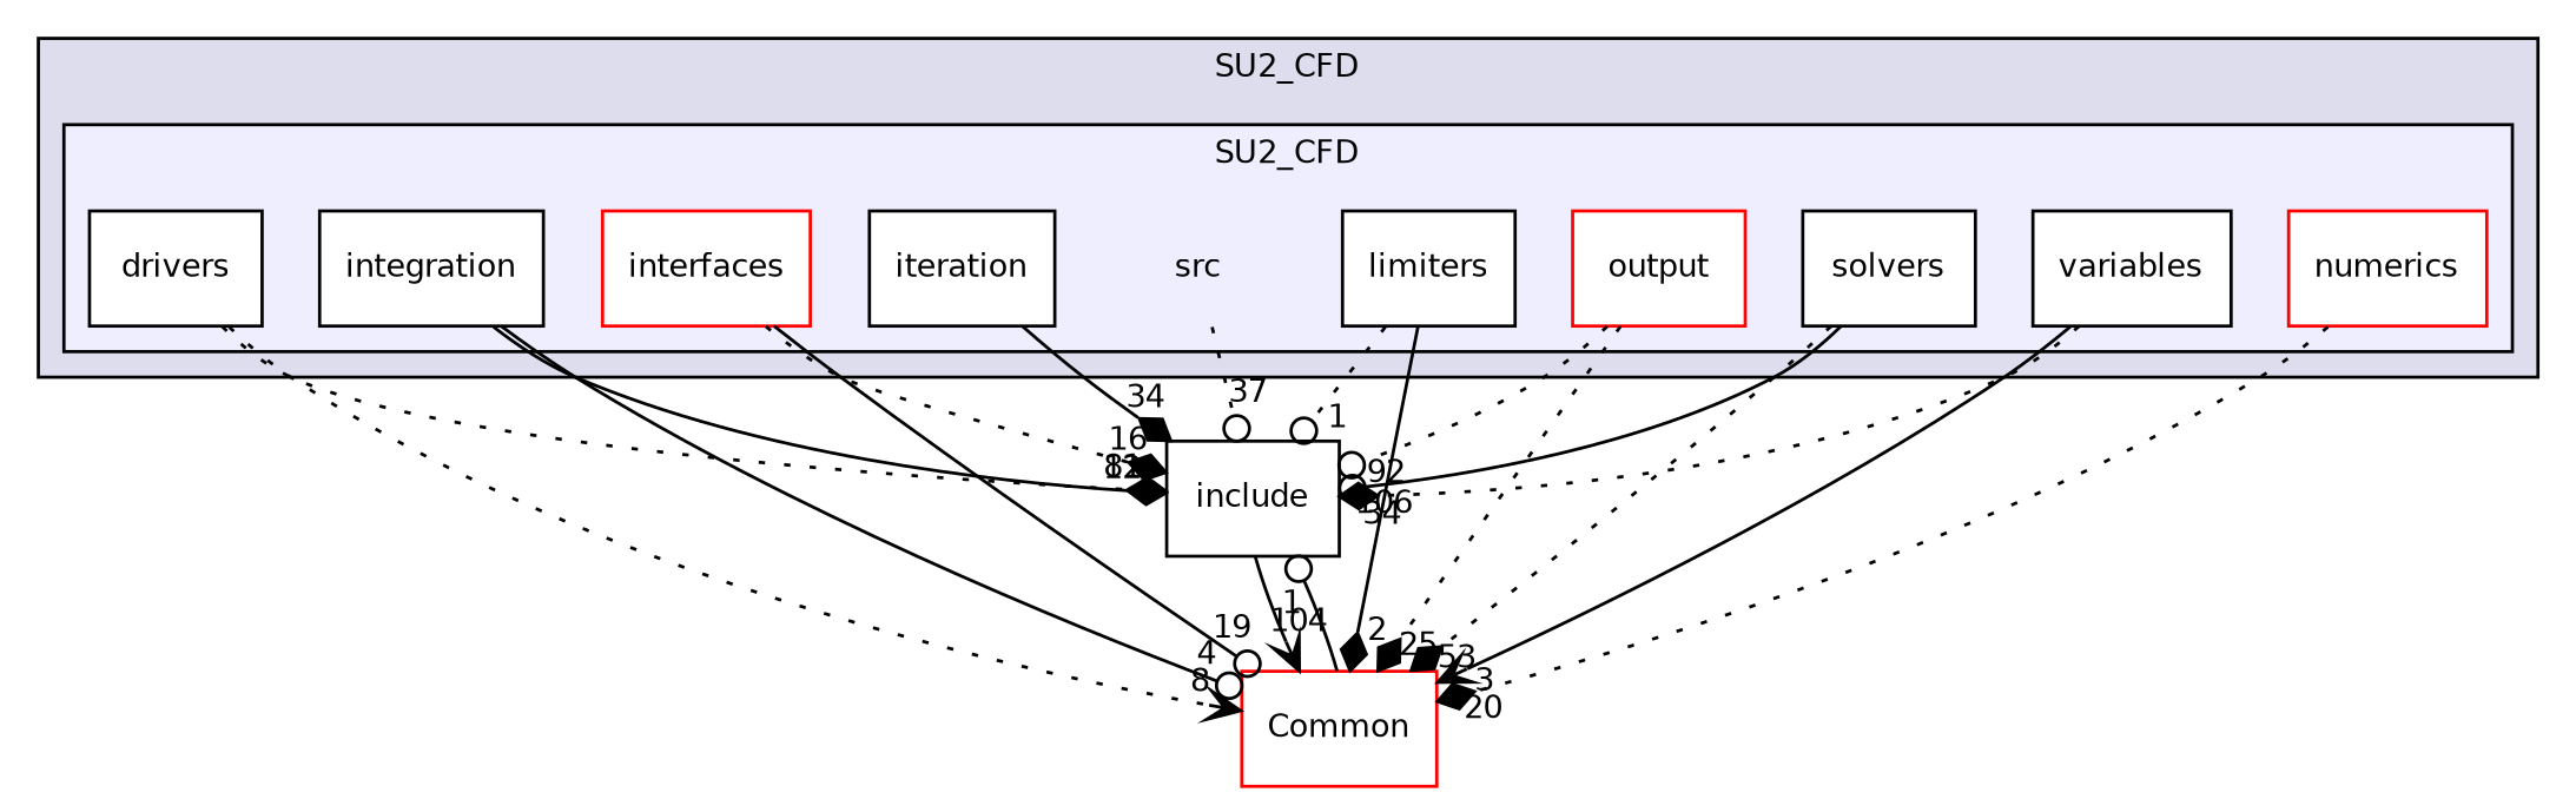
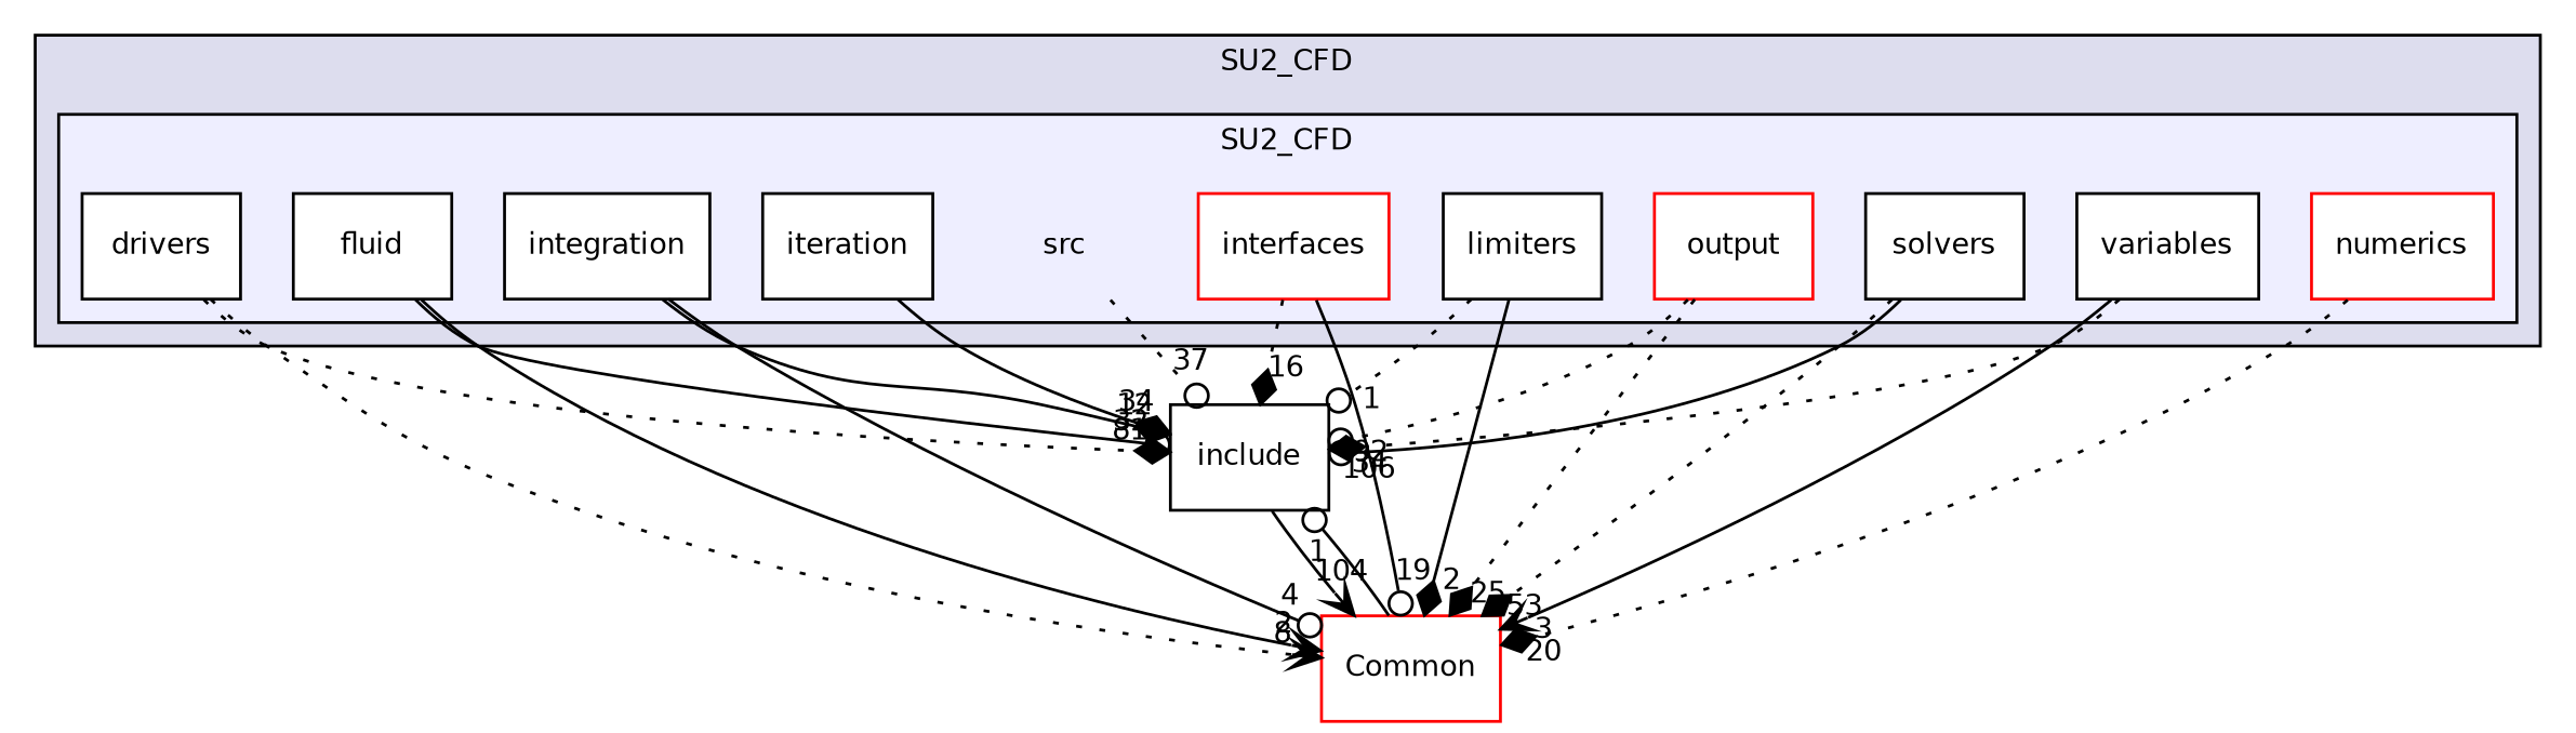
  digraph {
    compound=true
    node [fontname=Helvetica fontsize=10 shape=box color=black fillcolor=white style=filled]
    edge [arrowhead=diamond headlabel=2 labeldistance=1.5 labelfontname=Helvetica labelfontsize=10 style=solid]
    n1 [label=src shape=plaintext color="" fillcolor="" style=""]
    n2 [label=drivers]
+   n3 [label=fluid]
    n4 [label=integration]
    n5 [color=red label=interfaces]
    n6 [label=iteration]
    n7 [label=limiters]
    n8 [color=red label=numerics]
    n9 [color=red label=output]
    n10 [label=solvers]
    n11 [label=variables]
    n12 [label=include]
    n13 [color=red label=Common]
    subgraph cluster_1 {
      bgcolor="#ddddee"
      fontname=Helvetica
      fontsize=10
      label=SU2_CFD
      pencolor=black
      subgraph cluster_2 {
        bgcolor="#eeeeff"
        fontname=Helvetica
        fontsize=10
        label=SU2_CFD
        pencolor=black
        n1
        n2
+       n3
        n4
        n5
        n6
        n7
        n8
        n9
        n10
        n11
      }
    }
    n1 -> n12 [arrowhead=odot headlabel=37 style=dotted]
    n2 -> n12 [headlabel=81 style=dotted]
    n2 -> n13 [arrowhead=vee headlabel=8 style=dotted]
+   n3 -> n12 [arrowhead=odot headlabel=32]
+   n3 -> n13 [arrowhead=vee]
    n4 -> n12 [headlabel=12]
    n4 -> n13 [arrowhead=odot headlabel=4]
    n5 -> n12 [headlabel=16 style=dotted]
    n5 -> n13 [arrowhead=odot headlabel=19]
    n6 -> n12 [headlabel=34]
    n7 -> n12 [arrowhead=odot headlabel=1 style=dotted]
    n7 -> n13
    n8 -> n13 [headlabel=20 style=dotted]
    n9 -> n12 [arrowhead=odot headlabel=92 style=dotted]
    n9 -> n13 [headlabel=25 style=dotted]
    n10 -> n12 [arrowhead=odot headlabel=106]
    n10 -> n13 [headlabel=53 style=dotted]
    n11 -> n12 [headlabel=34 style=dotted]
    n11 -> n13 [arrowhead=vee headlabel=3]
    n12 -> n13 [arrowhead=vee headlabel=104]
    n13 -> n12 [arrowhead=odot headlabel=1]
  }
